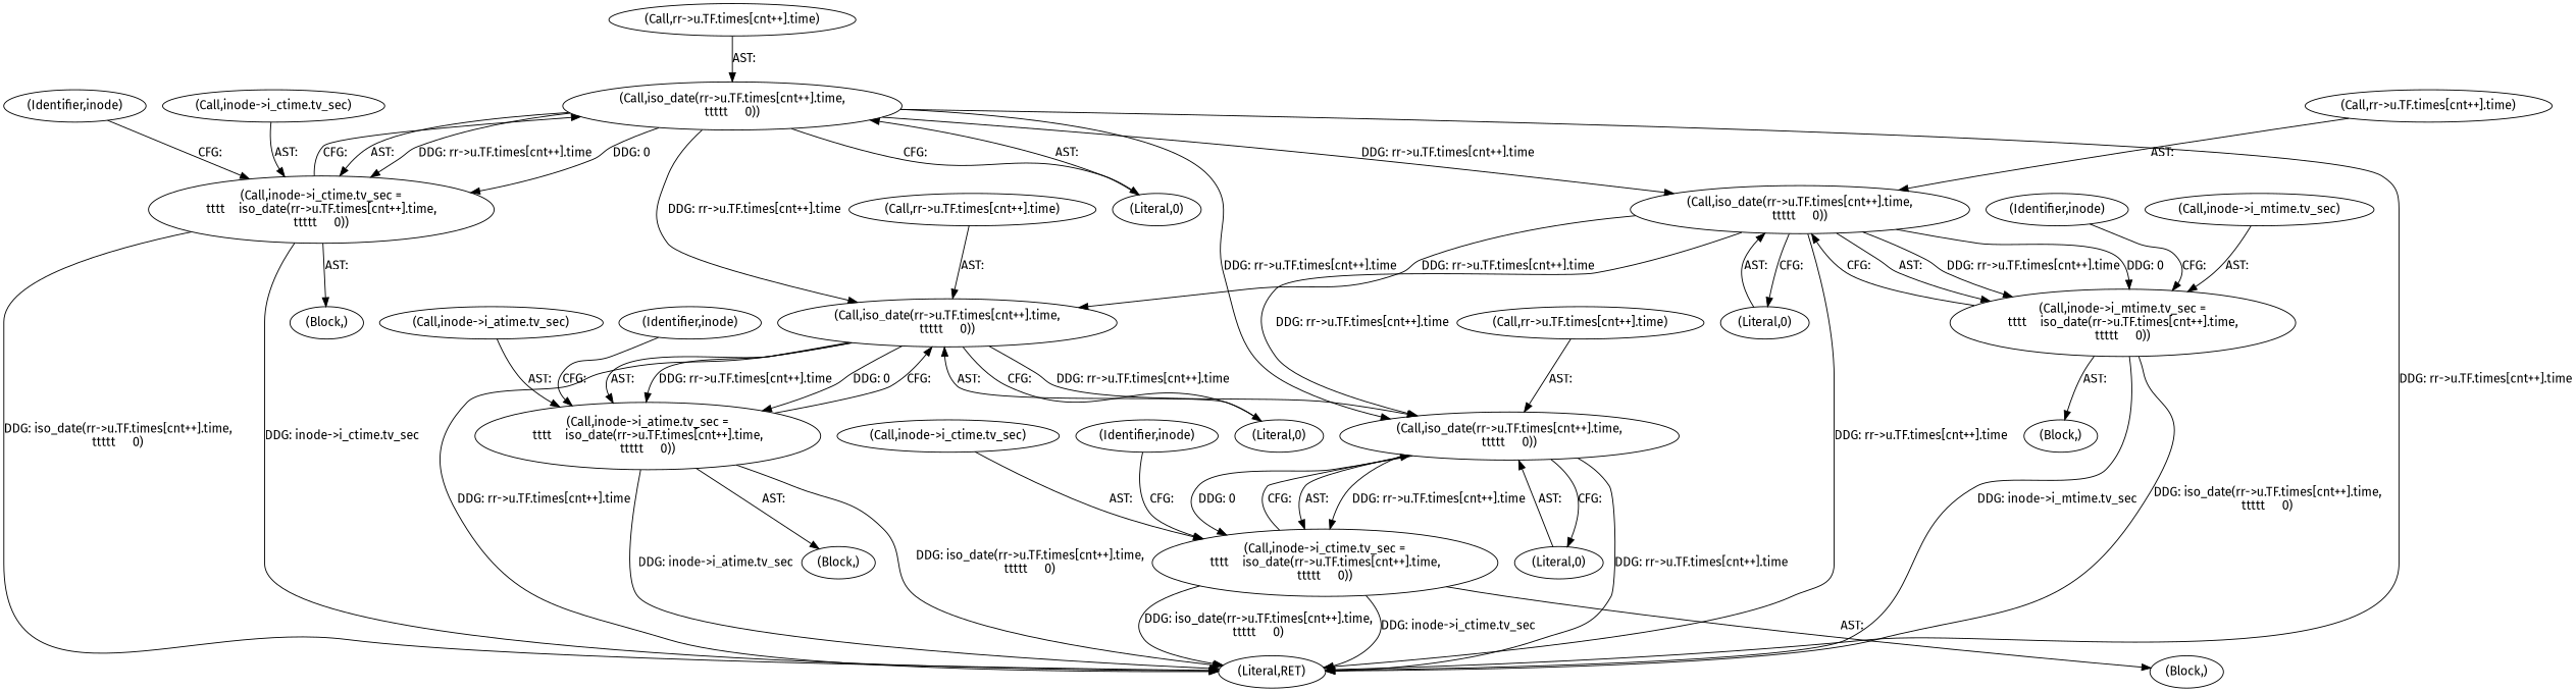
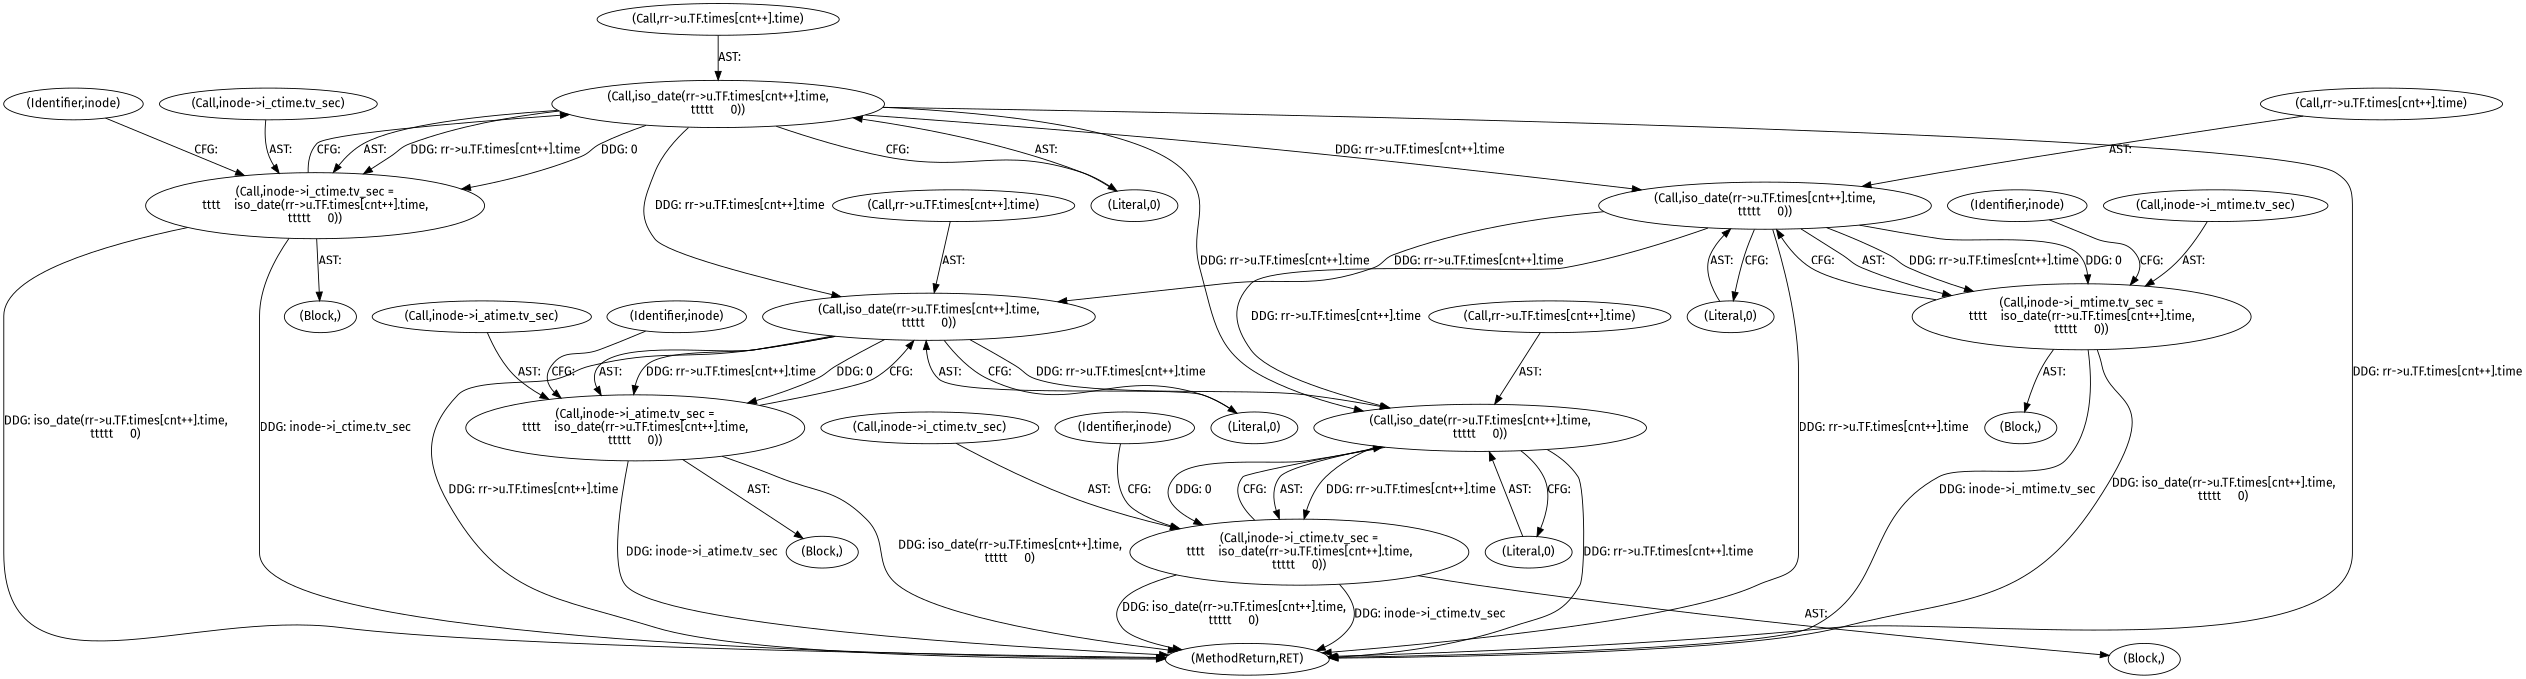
  digraph {
    fontname="Fira Sans"
    node [fontname="Fira Sans"]
    edge [fontname="Fira Sans"]
    n1 [label="(Call,iso_date(rr->u.TF.times[cnt++].time,\n\t\t\t\t\t     0))"]
    n2 [label="(Call,inode->i_ctime.tv_sec =\n\t\t\t\t    iso_date(rr->u.TF.times[cnt++].time,\n\t\t\t\t\t     0))"]
    n3 [label="(Call,iso_date(rr->u.TF.times[cnt++].time,\n\t\t\t\t\t     0))"]
    n4 [label="(Call,iso_date(rr->u.TF.times[cnt++].time,\n\t\t\t\t\t     0))"]
    n5 [label="(Call,iso_date(rr->u.TF.times[cnt++].time,\n\t\t\t\t\t     0))"]
-   n6 [label="(Literal,RET)"]
+   n6 [label="(MethodReturn,RET)"]
    n7 [label="(Literal,0)"]
    n8 [label="(Block,)"]
    n9 [label="(Call,inode->i_mtime.tv_sec =\n\t\t\t\t    iso_date(rr->u.TF.times[cnt++].time,\n\t\t\t\t\t     0))"]
    n10 [label="(Literal,0)"]
    n11 [label="(Block,)"]
    n12 [label="(Call,inode->i_atime.tv_sec =\n\t\t\t\t    iso_date(rr->u.TF.times[cnt++].time,\n\t\t\t\t\t     0))"]
    n13 [label="(Literal,0)"]
    n14 [label="(Block,)"]
    n15 [label="(Call,inode->i_ctime.tv_sec =\n\t\t\t\t    iso_date(rr->u.TF.times[cnt++].time,\n\t\t\t\t\t     0))"]
    n16 [label="(Literal,0)"]
    n17 [label="(Block,)"]
    n18 [label="(Call,rr->u.TF.times[cnt++].time)"]
    n19 [label="(Identifier,inode)"]
    n20 [label="(Call,rr->u.TF.times[cnt++].time)"]
    n21 [label="(Call,inode->i_ctime.tv_sec)"]
    n22 [label="(Call,rr->u.TF.times[cnt++].time)"]
    n23 [label="(Identifier,inode)"]
    n24 [label="(Call,inode->i_atime.tv_sec)"]
    n25 [label="(Call,inode->i_ctime.tv_sec)"]
    n26 [label="(Call,rr->u.TF.times[cnt++].time)"]
    n27 [label="(Identifier,inode)"]
    n28 [label="(Identifier,inode)"]
    n29 [label="(Call,inode->i_mtime.tv_sec)"]
    n1 -> n2 [label="AST: "]
    n1 -> n2 [label="DDG: rr->u.TF.times[cnt++].time"]
    n1 -> n2 [label="DDG: 0"]
    n1 -> n3 [label="DDG: rr->u.TF.times[cnt++].time"]
    n1 -> n4 [label="DDG: rr->u.TF.times[cnt++].time"]
    n1 -> n5 [label="DDG: rr->u.TF.times[cnt++].time"]
    n1 -> n6 [label="DDG: rr->u.TF.times[cnt++].time"]
    n1 -> n7 [label="CFG: "]
    n2 -> n1 [label="CFG: "]
    n2 -> n6 [label="DDG: inode->i_ctime.tv_sec"]
    n2 -> n6 [label="DDG: iso_date(rr->u.TF.times[cnt++].time,\n\t\t\t\t\t     0)"]
    n2 -> n8 [label="AST: "]
    n3 -> n4 [label="DDG: rr->u.TF.times[cnt++].time"]
    n3 -> n5 [label="DDG: rr->u.TF.times[cnt++].time"]
    n3 -> n6 [label="DDG: rr->u.TF.times[cnt++].time"]
    n3 -> n9 [label="AST: "]
    n3 -> n9 [label="DDG: rr->u.TF.times[cnt++].time"]
    n3 -> n9 [label="DDG: 0"]
    n3 -> n10 [label="CFG: "]
    n4 -> n5 [label="DDG: rr->u.TF.times[cnt++].time"]
    n4 -> n6 [label="DDG: rr->u.TF.times[cnt++].time"]
    n4 -> n12 [label="AST: "]
    n4 -> n12 [label="DDG: rr->u.TF.times[cnt++].time"]
    n4 -> n12 [label="DDG: 0"]
    n4 -> n13 [label="CFG: "]
    n5 -> n6 [label="DDG: rr->u.TF.times[cnt++].time"]
    n5 -> n15 [label="AST: "]
    n5 -> n15 [label="DDG: rr->u.TF.times[cnt++].time"]
    n5 -> n15 [label="DDG: 0"]
    n5 -> n16 [label="CFG: "]
    n7 -> n1 [label="AST: "]
    n9 -> n3 [label="CFG: "]
    n9 -> n6 [label="DDG: inode->i_mtime.tv_sec"]
    n9 -> n6 [label="DDG: iso_date(rr->u.TF.times[cnt++].time,\n\t\t\t\t\t     0)"]
    n9 -> n11 [label="AST: "]
    n10 -> n3 [label="AST: "]
    n12 -> n4 [label="CFG: "]
    n12 -> n6 [label="DDG: inode->i_atime.tv_sec"]
    n12 -> n6 [label="DDG: iso_date(rr->u.TF.times[cnt++].time,\n\t\t\t\t\t     0)"]
    n12 -> n14 [label="AST: "]
    n13 -> n4 [label="AST: "]
    n15 -> n5 [label="CFG: "]
    n15 -> n6 [label="DDG: inode->i_ctime.tv_sec"]
    n15 -> n6 [label="DDG: iso_date(rr->u.TF.times[cnt++].time,\n\t\t\t\t\t     0)"]
    n15 -> n17 [label="AST: "]
    n16 -> n5 [label="AST: "]
    n18 -> n1 [label="AST: "]
    n19 -> n2 [label="CFG: "]
    n20 -> n3 [label="AST: "]
    n21 -> n2 [label="AST: "]
    n22 -> n4 [label="AST: "]
    n23 -> n9 [label="CFG: "]
    n24 -> n12 [label="AST: "]
    n25 -> n15 [label="AST: "]
    n26 -> n5 [label="AST: "]
    n27 -> n15 [label="CFG: "]
    n28 -> n12 [label="CFG: "]
    n29 -> n9 [label="AST: "]
  }
